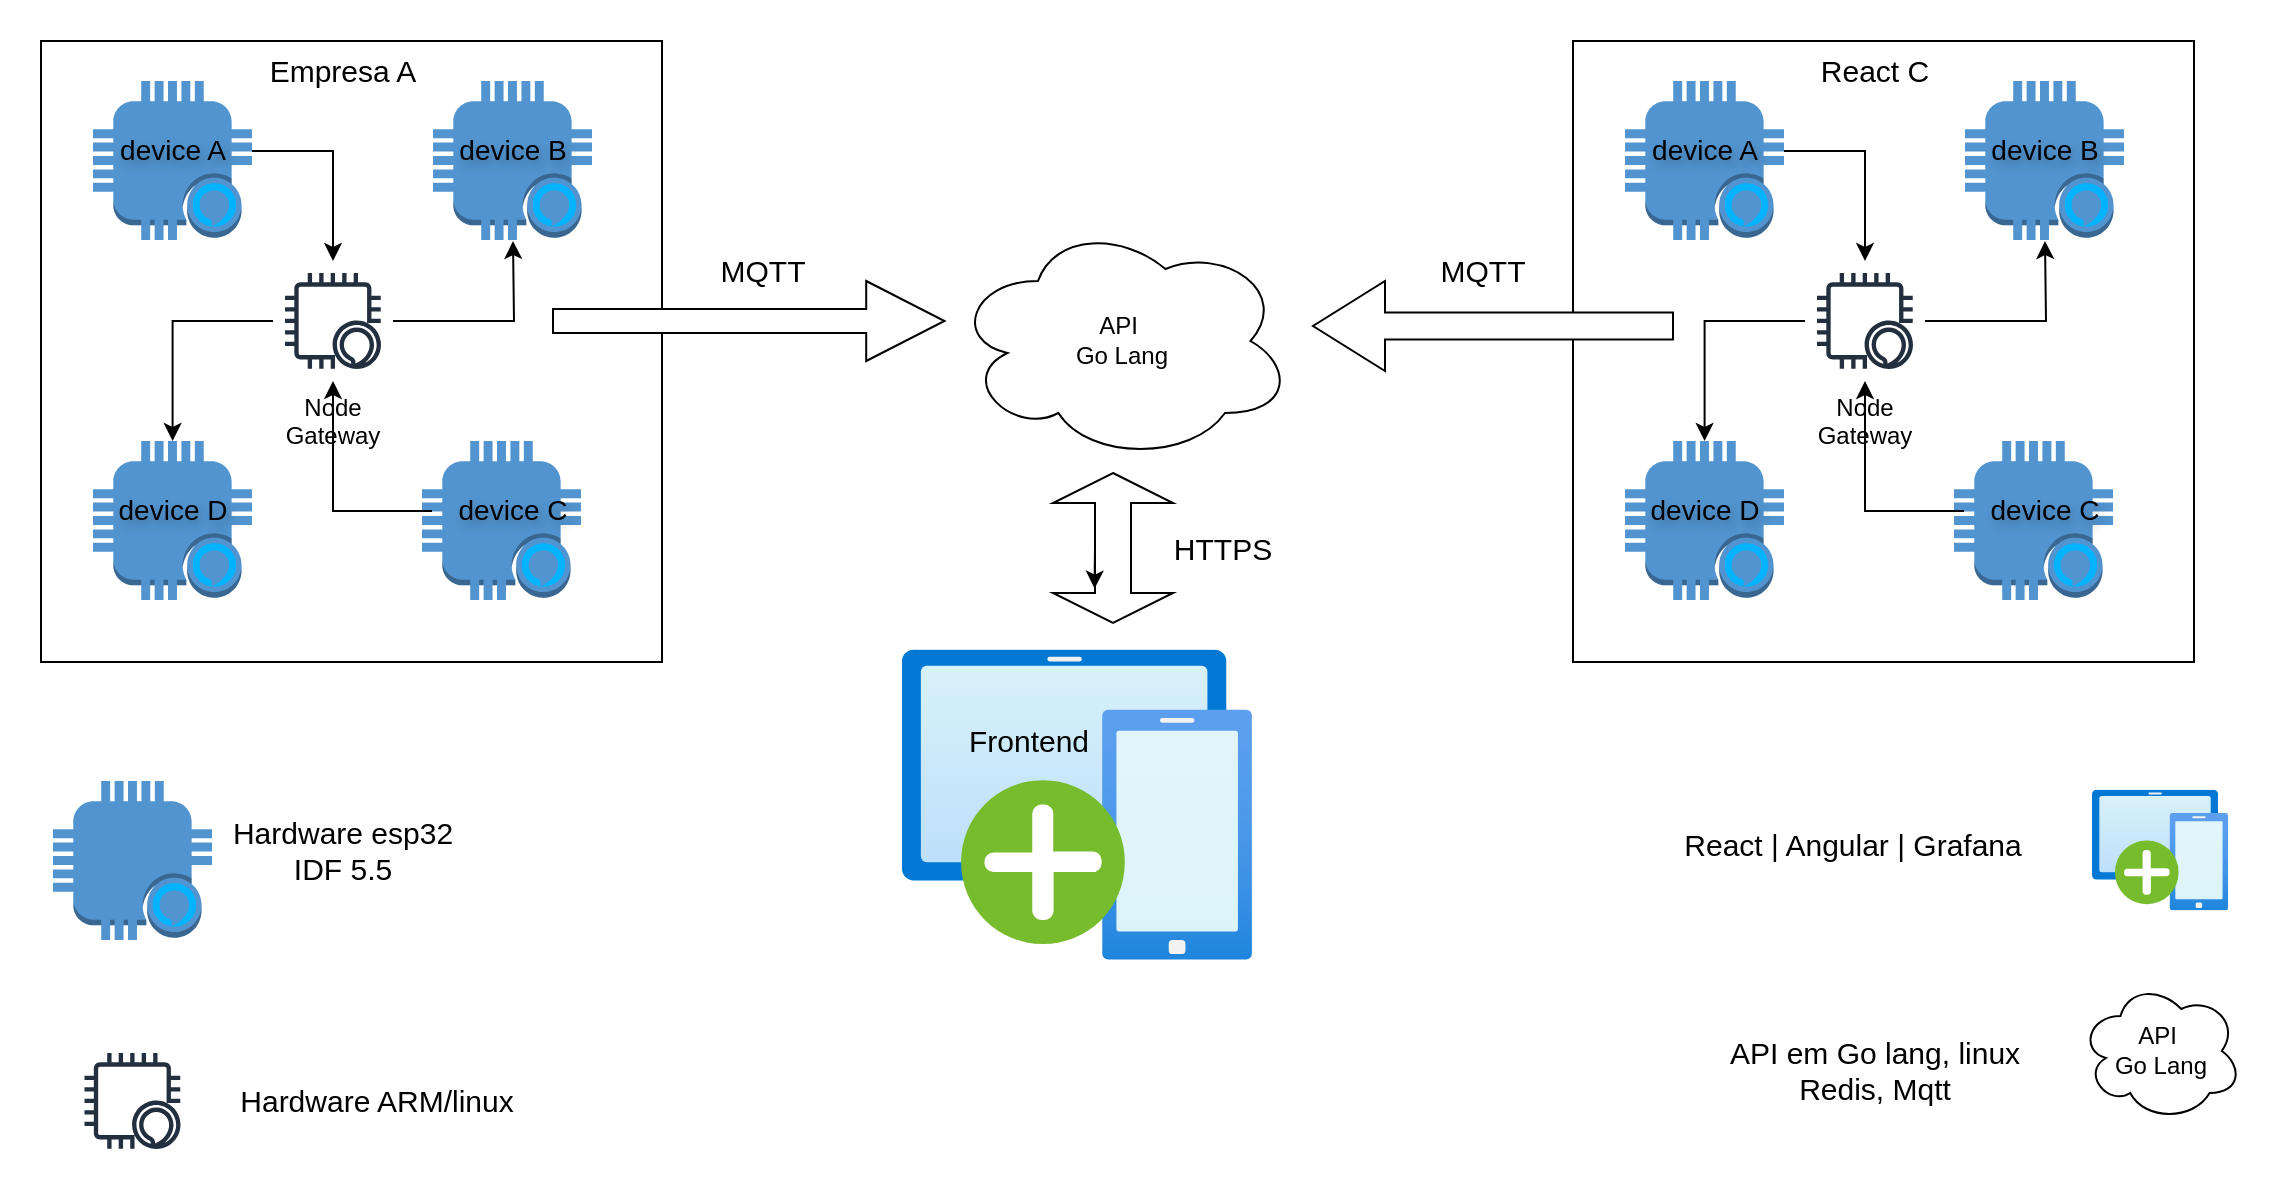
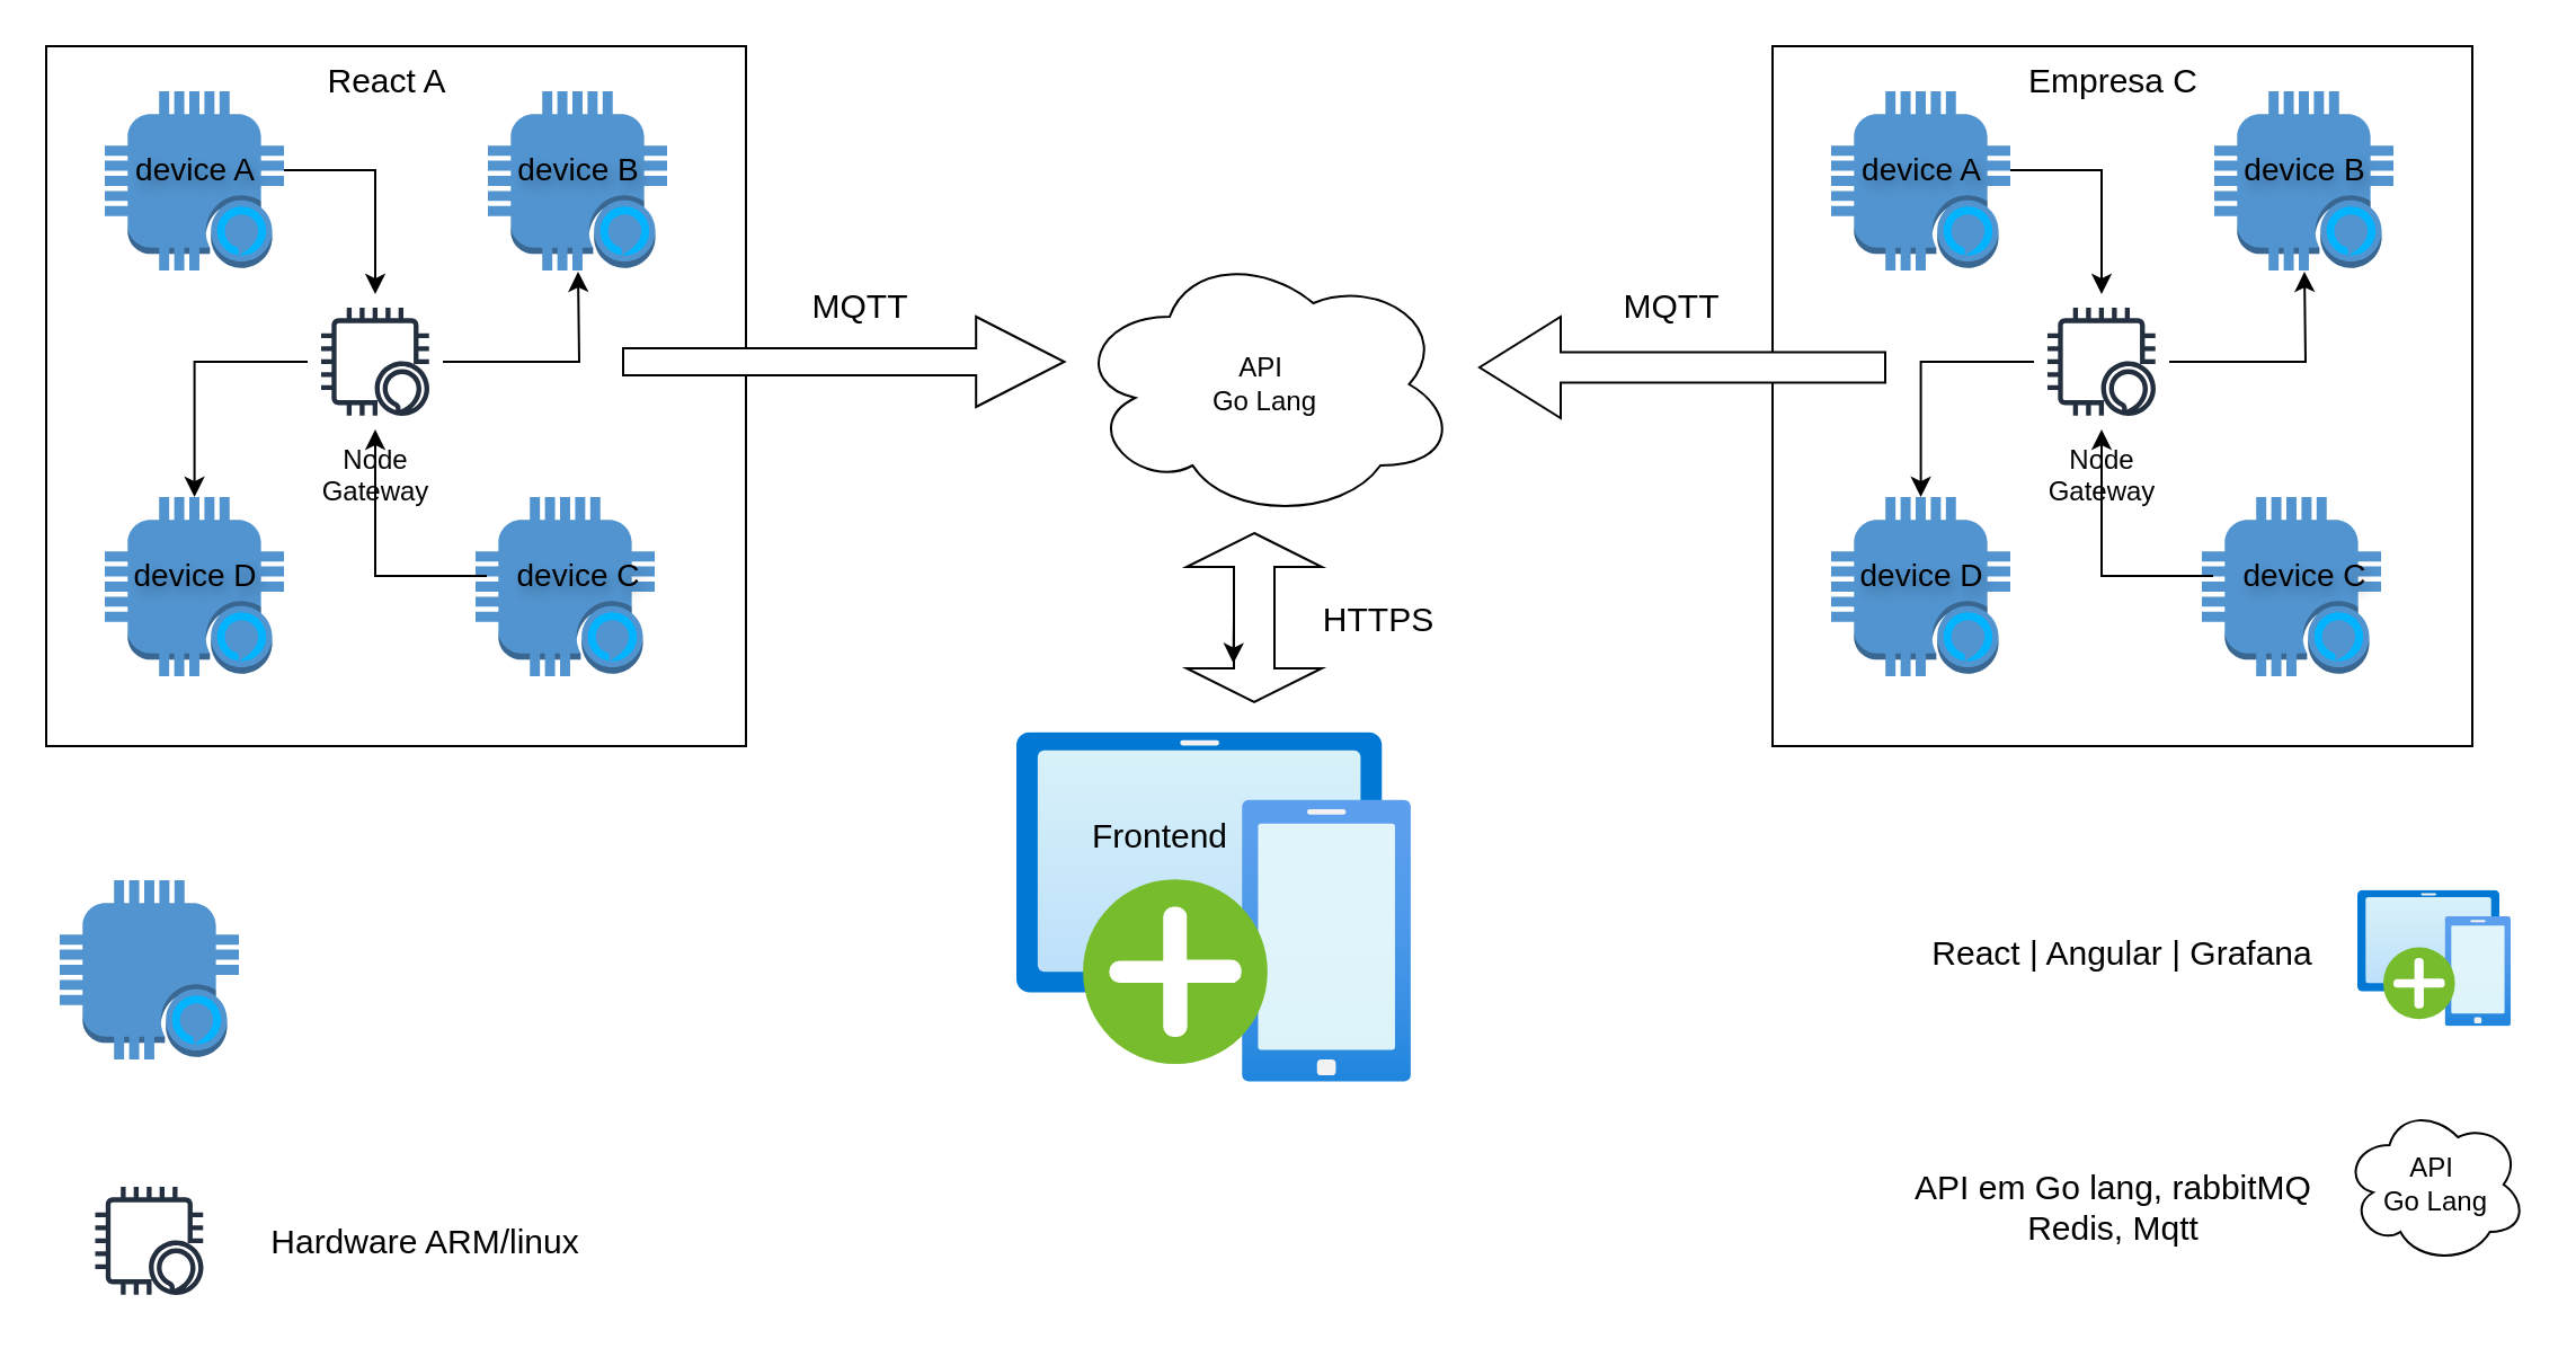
  <mxCell id="0" />
  <mxCell id="1" parent="0" />
  <mxCell id="2" value="API&amp;nbsp;&lt;div&gt;Go Lang&lt;/div&gt;" style="ellipse;shape=cloud;whiteSpace=wrap;html=1;" vertex="1" parent="1"><mxGeometry x="476" y="110" width="170" height="120" as="geometry" /></mxCell>
  <mxCell id="3" value="" style="outlineConnect=0;dashed=0;verticalLabelPosition=bottom;verticalAlign=top;align=center;html=1;shape=mxgraph.aws3.alexa_enabled_device;fillColor=#5294CF;gradientColor=none;textShadow=0;" vertex="1" parent="1"><mxGeometry x="46" y="40" width="79.5" height="79.5" as="geometry" /></mxCell>
  <mxCell id="4" value="" style="outlineConnect=0;dashed=0;verticalLabelPosition=bottom;verticalAlign=top;align=center;html=1;shape=mxgraph.aws3.alexa_enabled_device;fillColor=#5294CF;gradientColor=none;" vertex="1" parent="1"><mxGeometry x="216" y="40" width="79.5" height="79.5" as="geometry" /></mxCell>
  <mxCell id="5" value="" style="outlineConnect=0;dashed=0;verticalLabelPosition=bottom;verticalAlign=top;align=center;html=1;shape=mxgraph.aws3.alexa_enabled_device;fillColor=#5294CF;gradientColor=none;" vertex="1" parent="1"><mxGeometry x="46" y="220" width="79.5" height="79.5" as="geometry" /></mxCell>
  <mxCell id="6" value="" style="outlineConnect=0;dashed=0;verticalLabelPosition=bottom;verticalAlign=top;align=center;html=1;shape=mxgraph.aws3.alexa_enabled_device;fillColor=#5294CF;gradientColor=none;" vertex="1" parent="1"><mxGeometry x="210.5" y="220" width="79.5" height="79.5" as="geometry" /></mxCell>
  <mxCell id="7" style="edgeStyle=orthogonalEdgeStyle;rounded=0;orthogonalLoop=1;jettySize=auto;html=1;" edge="1" parent="1" source="9" target="5"><mxGeometry relative="1" as="geometry" /></mxCell>
  <mxCell id="8" style="edgeStyle=orthogonalEdgeStyle;rounded=0;orthogonalLoop=1;jettySize=auto;html=1;" edge="1" parent="1" source="9"><mxGeometry relative="1" as="geometry"><mxPoint x="256" y="120" as="targetPoint" /></mxGeometry></mxCell>
  <mxCell id="9" value="&lt;font style=&quot;color: light-dark(rgb(0, 0, 0), rgb(17, 17, 17));&quot;&gt;Node&lt;/font&gt;&lt;div&gt;&lt;font style=&quot;color: light-dark(rgb(0, 0, 0), rgb(17, 17, 17));&quot;&gt;Gateway&lt;/font&gt;&lt;/div&gt;" style="sketch=0;outlineConnect=0;fontColor=#232F3E;gradientColor=none;strokeColor=#232F3E;fillColor=#ffffff;dashed=0;verticalLabelPosition=bottom;verticalAlign=top;align=center;html=1;fontSize=12;fontStyle=0;aspect=fixed;shape=mxgraph.aws4.resourceIcon;resIcon=mxgraph.aws4.alexa_enabled_device;" vertex="1" parent="1"><mxGeometry x="136" y="130" width="60" height="60" as="geometry" /></mxCell>
  <mxCell id="10" style="edgeStyle=orthogonalEdgeStyle;rounded=0;orthogonalLoop=1;jettySize=auto;html=1;" edge="1" parent="1" source="11" target="9"><mxGeometry relative="1" as="geometry" /></mxCell>
  <mxCell id="11" value="&lt;font&gt;device A&lt;/font&gt;" style="text;html=1;align=center;verticalAlign=middle;resizable=0;points=[];autosize=1;strokeColor=none;fillColor=none;fontColor=light-dark(#000000,#111111);textShadow=1;fontSize=14;" vertex="1" parent="1"><mxGeometry x="45.5" y="60" width="80" height="30" as="geometry" /></mxCell>
  <mxCell id="12" value="&lt;font&gt;device B&lt;/font&gt;" style="text;html=1;align=center;verticalAlign=middle;resizable=0;points=[];autosize=1;strokeColor=none;fillColor=none;fontColor=light-dark(#000000,#111111);textShadow=1;fontSize=14;" vertex="1" parent="1"><mxGeometry x="215.75" y="60" width="80" height="30" as="geometry" /></mxCell>
  <mxCell id="13" style="edgeStyle=orthogonalEdgeStyle;rounded=0;orthogonalLoop=1;jettySize=auto;html=1;" edge="1" parent="1" source="14" target="9"><mxGeometry relative="1" as="geometry" /></mxCell>
  <mxCell id="14" value="&lt;font&gt;device C&lt;/font&gt;" style="text;html=1;align=center;verticalAlign=middle;resizable=0;points=[];autosize=1;strokeColor=none;fillColor=none;fontColor=light-dark(#000000,#111111);textShadow=1;fontSize=14;" vertex="1" parent="1"><mxGeometry x="215.5" y="240" width="80" height="30" as="geometry" /></mxCell>
  <mxCell id="15" value="&lt;font&gt;device D&lt;/font&gt;" style="text;html=1;align=center;verticalAlign=middle;resizable=0;points=[];autosize=1;strokeColor=none;fillColor=none;fontColor=light-dark(#000000,#111111);textShadow=1;fontSize=14;" vertex="1" parent="1"><mxGeometry x="46" y="240" width="80" height="30" as="geometry" /></mxCell>
  <mxCell id="16" value="" style="whiteSpace=wrap;html=1;aspect=fixed;fontColor=none;noLabel=1;fillColor=none;" vertex="1" parent="1"><mxGeometry x="20" y="20" width="310.5" height="310.5" as="geometry" /></mxCell>
- <mxCell id="17" value="Empresa A" style="text;html=1;align=center;verticalAlign=middle;resizable=0;points=[];autosize=1;strokeColor=none;fillColor=none;fontSize=15;" vertex="1" parent="1"><mxGeometry x="120.5" y="20" width="100" height="30" as="geometry" /></mxCell>
+ <mxCell id="17" value="React A" style="text;html=1;align=center;verticalAlign=middle;resizable=0;points=[];autosize=1;strokeColor=none;fillColor=none;fontSize=15;" vertex="1" parent="1"><mxGeometry x="120.5" y="20" width="100" height="30" as="geometry" /></mxCell>
  <mxCell id="18" value="" style="outlineConnect=0;dashed=0;verticalLabelPosition=bottom;verticalAlign=top;align=center;html=1;shape=mxgraph.aws3.alexa_enabled_device;fillColor=#5294CF;gradientColor=none;textShadow=0;" vertex="1" parent="1"><mxGeometry x="812" y="40" width="79.5" height="79.5" as="geometry" /></mxCell>
  <mxCell id="19" value="" style="outlineConnect=0;dashed=0;verticalLabelPosition=bottom;verticalAlign=top;align=center;html=1;shape=mxgraph.aws3.alexa_enabled_device;fillColor=#5294CF;gradientColor=none;" vertex="1" parent="1"><mxGeometry x="982" y="40" width="79.5" height="79.5" as="geometry" /></mxCell>
  <mxCell id="20" value="" style="outlineConnect=0;dashed=0;verticalLabelPosition=bottom;verticalAlign=top;align=center;html=1;shape=mxgraph.aws3.alexa_enabled_device;fillColor=#5294CF;gradientColor=none;" vertex="1" parent="1"><mxGeometry x="812" y="220" width="79.5" height="79.5" as="geometry" /></mxCell>
  <mxCell id="21" value="" style="outlineConnect=0;dashed=0;verticalLabelPosition=bottom;verticalAlign=top;align=center;html=1;shape=mxgraph.aws3.alexa_enabled_device;fillColor=#5294CF;gradientColor=none;" vertex="1" parent="1"><mxGeometry x="976.5" y="220" width="79.5" height="79.5" as="geometry" /></mxCell>
  <mxCell id="22" style="edgeStyle=orthogonalEdgeStyle;rounded=0;orthogonalLoop=1;jettySize=auto;html=1;" edge="1" parent="1" source="24" target="20"><mxGeometry relative="1" as="geometry" /></mxCell>
  <mxCell id="23" style="edgeStyle=orthogonalEdgeStyle;rounded=0;orthogonalLoop=1;jettySize=auto;html=1;" edge="1" parent="1" source="24"><mxGeometry relative="1" as="geometry"><mxPoint x="1022" y="120" as="targetPoint" /></mxGeometry></mxCell>
  <mxCell id="24" value="&lt;font style=&quot;color: light-dark(rgb(0, 0, 0), rgb(17, 17, 17));&quot;&gt;Node&lt;/font&gt;&lt;div&gt;&lt;font style=&quot;color: light-dark(rgb(0, 0, 0), rgb(17, 17, 17));&quot;&gt;Gateway&lt;/font&gt;&lt;/div&gt;" style="sketch=0;outlineConnect=0;fontColor=#232F3E;gradientColor=none;strokeColor=#232F3E;fillColor=#ffffff;dashed=0;verticalLabelPosition=bottom;verticalAlign=top;align=center;html=1;fontSize=12;fontStyle=0;aspect=fixed;shape=mxgraph.aws4.resourceIcon;resIcon=mxgraph.aws4.alexa_enabled_device;" vertex="1" parent="1"><mxGeometry x="902" y="130" width="60" height="60" as="geometry" /></mxCell>
  <mxCell id="25" style="edgeStyle=orthogonalEdgeStyle;rounded=0;orthogonalLoop=1;jettySize=auto;html=1;" edge="1" parent="1" source="26" target="24"><mxGeometry relative="1" as="geometry" /></mxCell>
  <mxCell id="26" value="&lt;font&gt;device A&lt;/font&gt;" style="text;html=1;align=center;verticalAlign=middle;resizable=0;points=[];autosize=1;strokeColor=none;fillColor=none;fontColor=light-dark(#000000,#111111);textShadow=1;fontSize=14;" vertex="1" parent="1"><mxGeometry x="811.5" y="60" width="80" height="30" as="geometry" /></mxCell>
  <mxCell id="27" value="&lt;font&gt;device B&lt;/font&gt;" style="text;html=1;align=center;verticalAlign=middle;resizable=0;points=[];autosize=1;strokeColor=none;fillColor=none;fontColor=light-dark(#000000,#111111);textShadow=1;fontSize=14;" vertex="1" parent="1"><mxGeometry x="981.75" y="60" width="80" height="30" as="geometry" /></mxCell>
  <mxCell id="28" style="edgeStyle=orthogonalEdgeStyle;rounded=0;orthogonalLoop=1;jettySize=auto;html=1;" edge="1" parent="1" source="29" target="24"><mxGeometry relative="1" as="geometry" /></mxCell>
  <mxCell id="29" value="&lt;font&gt;device C&lt;/font&gt;" style="text;html=1;align=center;verticalAlign=middle;resizable=0;points=[];autosize=1;strokeColor=none;fillColor=none;fontColor=light-dark(#000000,#111111);textShadow=1;fontSize=14;" vertex="1" parent="1"><mxGeometry x="981.5" y="240" width="80" height="30" as="geometry" /></mxCell>
  <mxCell id="30" value="&lt;font&gt;device D&lt;/font&gt;" style="text;html=1;align=center;verticalAlign=middle;resizable=0;points=[];autosize=1;strokeColor=none;fillColor=none;fontColor=light-dark(#000000,#111111);textShadow=1;fontSize=14;" vertex="1" parent="1"><mxGeometry x="812" y="240" width="80" height="30" as="geometry" /></mxCell>
  <mxCell id="31" value="" style="whiteSpace=wrap;html=1;aspect=fixed;fontColor=none;noLabel=1;fillColor=none;" vertex="1" parent="1"><mxGeometry x="786" y="20" width="310.5" height="310.5" as="geometry" /></mxCell>
- <mxCell id="32" value="React C" style="text;html=1;align=center;verticalAlign=middle;resizable=0;points=[];autosize=1;strokeColor=none;fillColor=none;fontSize=15;" vertex="1" parent="1"><mxGeometry x="886.5" y="20" width="100" height="30" as="geometry" /></mxCell>
+ <mxCell id="32" value="Empresa C" style="text;html=1;align=center;verticalAlign=middle;resizable=0;points=[];autosize=1;strokeColor=none;fillColor=none;fontSize=15;" vertex="1" parent="1"><mxGeometry x="886.5" y="20" width="100" height="30" as="geometry" /></mxCell>
  <mxCell id="33" value="" style="shape=singleArrow;whiteSpace=wrap;html=1;" vertex="1" parent="1"><mxGeometry x="276" y="140" width="195.75" height="40" as="geometry" /></mxCell>
  <mxCell id="34" value="" style="shape=singleArrow;direction=west;whiteSpace=wrap;html=1;" vertex="1" parent="1"><mxGeometry x="656" y="140" width="180" height="45" as="geometry" /></mxCell>
  <mxCell id="35" value="MQTT" style="text;html=1;align=center;verticalAlign=middle;resizable=0;points=[];autosize=1;strokeColor=none;fillColor=none;fontSize=15;" vertex="1" parent="1"><mxGeometry x="346" y="119.5" width="70" height="30" as="geometry" /></mxCell>
  <mxCell id="36" value="MQTT" style="text;html=1;align=center;verticalAlign=middle;resizable=0;points=[];autosize=1;strokeColor=none;fillColor=none;fontSize=15;" vertex="1" parent="1"><mxGeometry x="706" y="119.5" width="70" height="30" as="geometry" /></mxCell>
  <mxCell id="37" value="" style="outlineConnect=0;dashed=0;verticalLabelPosition=bottom;verticalAlign=top;align=center;html=1;shape=mxgraph.aws3.alexa_enabled_device;fillColor=#5294CF;gradientColor=none;" vertex="1" parent="1"><mxGeometry x="26" y="390" width="79.5" height="79.5" as="geometry" /></mxCell>
- <mxCell id="38" value="Hardware esp32&lt;div&gt;IDF 5.5&lt;/div&gt;" style="text;html=1;align=center;verticalAlign=middle;resizable=0;points=[];autosize=1;strokeColor=none;fillColor=none;fontSize=15;" vertex="1" parent="1"><mxGeometry x="105.5" y="400" width="130" height="50" as="geometry" /></mxCell>
  <mxCell id="39" value="" style="sketch=0;outlineConnect=0;fontColor=#232F3E;gradientColor=none;strokeColor=#232F3E;fillColor=#ffffff;dashed=0;verticalLabelPosition=bottom;verticalAlign=top;align=center;html=1;fontSize=12;fontStyle=0;aspect=fixed;shape=mxgraph.aws4.resourceIcon;resIcon=mxgraph.aws4.alexa_enabled_device;" vertex="1" parent="1"><mxGeometry x="35.75" y="520" width="60" height="60" as="geometry" /></mxCell>
  <mxCell id="40" value="Hardware ARM/linux" style="text;html=1;align=center;verticalAlign=middle;resizable=0;points=[];autosize=1;strokeColor=none;fillColor=none;fontSize=15;" vertex="1" parent="1"><mxGeometry x="108" y="535" width="160" height="30" as="geometry" /></mxCell>
  <mxCell id="41" value="" style="image;aspect=fixed;html=1;points=[];align=center;fontSize=12;image=img/lib/azure2/intune/Device_Enrollment.svg;" vertex="1" parent="1"><mxGeometry x="451" y="324.59" width="174.97" height="155.41" as="geometry" /></mxCell>
  <mxCell id="42" value="Frontend" style="text;html=1;align=center;verticalAlign=middle;resizable=0;points=[];autosize=1;strokeColor=none;fillColor=none;fontSize=15;fontColor=light-dark(#000000,#007FFF);" vertex="1" parent="1"><mxGeometry x="474" y="354.59" width="80" height="30" as="geometry" /></mxCell>
  <mxCell id="43" value="" style="shape=doubleArrow;direction=south;whiteSpace=wrap;html=1;" vertex="1" parent="1"><mxGeometry x="526" y="236" width="60" height="75" as="geometry" /></mxCell>
  <mxCell id="44" style="edgeStyle=orthogonalEdgeStyle;rounded=0;orthogonalLoop=1;jettySize=auto;html=1;exitX=0;exitY=0;exitDx=37.5;exitDy=39;exitPerimeter=0;entryX=0.771;entryY=0.654;entryDx=0;entryDy=0;entryPerimeter=0;" edge="1" parent="1" source="43" target="43"><mxGeometry relative="1" as="geometry" /></mxCell>
  <mxCell id="45" value="HTTPS" style="text;html=1;align=center;verticalAlign=middle;resizable=0;points=[];autosize=1;strokeColor=none;fillColor=none;fontSize=15;" vertex="1" parent="1"><mxGeometry x="576" y="259" width="70" height="30" as="geometry" /></mxCell>
  <mxCell id="46" value="" style="image;aspect=fixed;html=1;points=[];align=center;fontSize=12;image=img/lib/azure2/intune/Device_Enrollment.svg;" vertex="1" parent="1"><mxGeometry x="1046" y="394.8" width="68" height="60.4" as="geometry" /></mxCell>
- <mxCell id="47" value="React | Angular | Grafana" style="text;html=1;align=center;verticalAlign=middle;resizable=0;points=[];autosize=1;strokeColor=none;fillColor=none;fontSize=15;" vertex="1" parent="1"><mxGeometry x="831.25" y="407.3" width="190" height="30" as="geometry" /></mxCell>
+ <mxCell id="47" value="React | Angular | Grafana" style="text;html=1;align=center;verticalAlign=middle;resizable=0;points=[];autosize=1;strokeColor=none;fillColor=none;fontSize=15;" vertex="1" parent="1"><mxGeometry x="846.25" y="407.3" width="190" height="30" as="geometry" /></mxCell>
  <mxCell id="48" value="API&amp;nbsp;&lt;div&gt;Go Lang&lt;/div&gt;" style="ellipse;shape=cloud;whiteSpace=wrap;html=1;" vertex="1" parent="1"><mxGeometry x="1039.5" y="490" width="81" height="70" as="geometry" /></mxCell>
- <mxCell id="49" value="API em Go lang, linux&lt;div&gt;Redis, Mqtt&lt;/div&gt;" style="text;html=1;align=center;verticalAlign=middle;resizable=0;points=[];autosize=1;strokeColor=none;fillColor=none;fontSize=15;" vertex="1" parent="1"><mxGeometry x="836.5" y="510" width="200" height="50" as="geometry" /></mxCell>
+ <mxCell id="49" value="API em Go lang, rabbitMQ&lt;div&gt;Redis, Mqtt&lt;/div&gt;" style="text;html=1;align=center;verticalAlign=middle;resizable=0;points=[];autosize=1;strokeColor=none;fillColor=none;fontSize=15;" vertex="1" parent="1"><mxGeometry x="836.5" y="510" width="200" height="50" as="geometry" /></mxCell>
